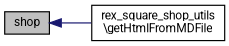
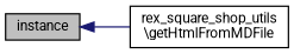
  digraph {
    rankdir=LR
    fontname=Roboto
    node [color=black fontname=Roboto fontsize=10 shape=record style=filled]
-   n1 [fillcolor=grey75 fontcolor=black height=0.2 label=shop width=0.4]
+   n1 [fillcolor=grey75 fontcolor=black height=0.2 label=instance width=0.4]
    n2 [fillcolor=white height=0.2 label="rex_square_shop_utils\l\\getHtmlFromMDFile" width=0.4]
    n1 -> n2 [color=midnightblue dir=back fontname=Roboto fontsize=10 labelfontname=Helvetica labelfontsize=10 style=solid]
  }
